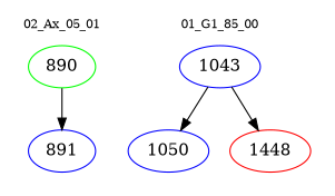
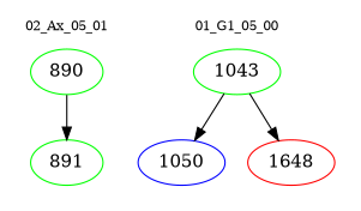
  digraph {
    node [color=green]
    edge [color=black]
    n1 [label=890]
-   n2 [color=blue label=891]
-   n3 [color=blue label=1043]
+   n2 [label=891]
+   n3 [label=1043]
    n4 [color=blue label=1050]
-   n5 [color=red label=1448]
+   n5 [color=red label=1648]
    subgraph cluster_1 {
      color=white
      fontsize=10
      label="02_Ax_05_01"
      n1
      n2
    }
    subgraph cluster_2 {
      color=white
      fontsize=10
-     label="01_G1_85_00"
+     label="01_G1_05_00"
      n3
      n4
      n5
    }
    n1 -> n2
    n3 -> n4
    n3 -> n5
  }
